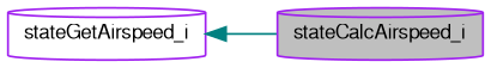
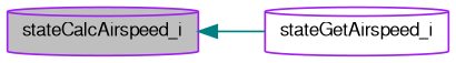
  digraph {
    rankdir=LR
    node [color=purple fontname=FreeSans fontsize=10 shape=cylinder style=filled]
    n1 [fillcolor=grey75 fontcolor=black height=0.2 label=stateCalcAirspeed_i width=0.4]
    n2 [fillcolor=white height=0.2 label=stateGetAirspeed_i width=0.4]
-   n2 -> n1 [color=teal dir=back fontname=FreeSans fontsize=10 labelfontname=FreeSans labelfontsize=10 style=solid]
+   n1 -> n2 [color=teal dir=back fontname=FreeSans fontsize=10 labelfontname=FreeSans labelfontsize=10 style=solid]
  }
